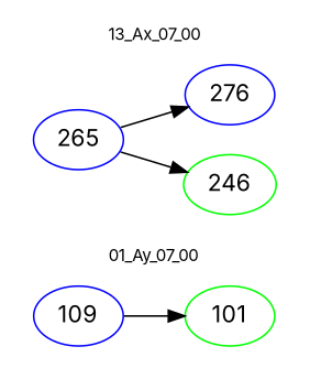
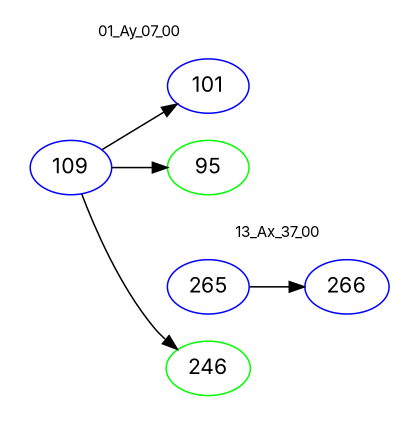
  digraph {
    fontname=Inter
    rankdir=LR
    node [color=blue fontname=Inter]
    edge [color=black fontname=Inter]
    n1 [label=109]
-   n3 [color=green label=101]
+   n2 [color=green label=95]
+   n3 [label=101]
    n4 [label=265]
    n5 [color=green label=246]
-   n6 [label=276]
+   n6 [label=266]
    subgraph cluster_1 {
      color=white
      fontsize=10
      label="01_Ay_07_00"
      n1
+     n2
      n3
    }
    subgraph cluster_2 {
      color=white
      fontsize=10
-     label="13_Ax_07_00"
+     label="13_Ax_37_00"
      n4
      n5
      n6
    }
+   n1 -> n2
    n1 -> n3
-   n4 -> n5
+   n1 -> n5
    n4 -> n6
  }
